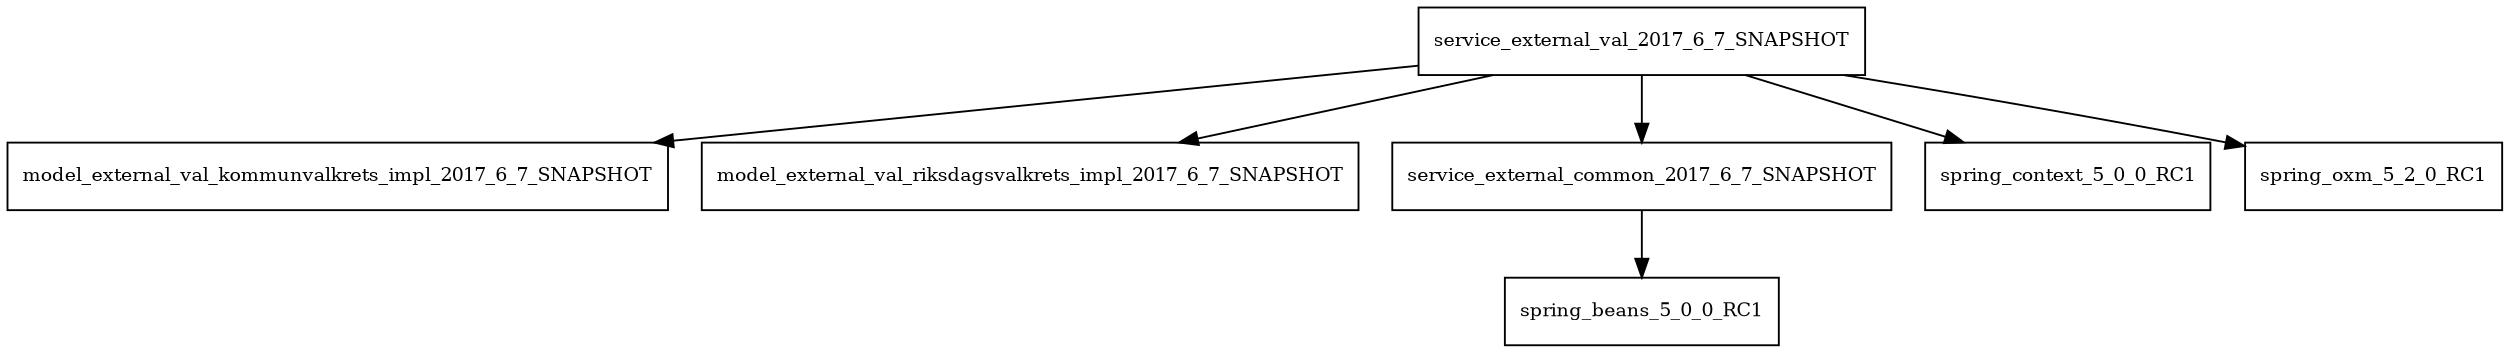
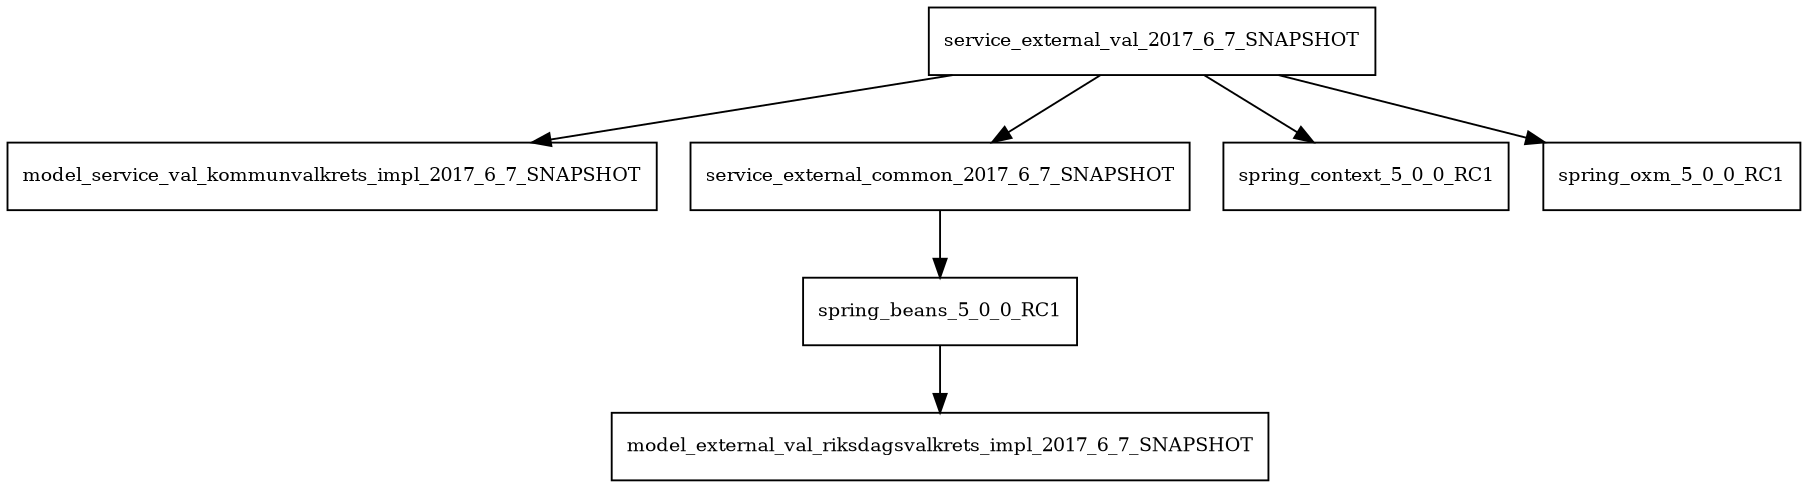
  digraph {
    node [fontsize=10.0 shape=box]
    service_external_val_2017_6_7_SNAPSHOT
-   model_external_val_kommunvalkrets_impl_2017_6_7_SNAPSHOT
+   model_external_val_kommunvalkrets_impl_2017_6_7_SNAPSHOT [label=model_service_val_kommunvalkrets_impl_2017_6_7_SNAPSHOT]
    model_external_val_riksdagsvalkrets_impl_2017_6_7_SNAPSHOT
    service_external_common_2017_6_7_SNAPSHOT
    spring_context_5_0_0_RC1
-   spring_oxm_5_0_0_RC1 [label=spring_oxm_5_2_0_RC1]
+   spring_oxm_5_0_0_RC1
    spring_beans_5_0_0_RC1
    service_external_val_2017_6_7_SNAPSHOT -> model_external_val_kommunvalkrets_impl_2017_6_7_SNAPSHOT
-   service_external_val_2017_6_7_SNAPSHOT -> model_external_val_riksdagsvalkrets_impl_2017_6_7_SNAPSHOT
+   spring_beans_5_0_0_RC1 -> model_external_val_riksdagsvalkrets_impl_2017_6_7_SNAPSHOT
    service_external_val_2017_6_7_SNAPSHOT -> service_external_common_2017_6_7_SNAPSHOT
    service_external_val_2017_6_7_SNAPSHOT -> spring_context_5_0_0_RC1
    service_external_val_2017_6_7_SNAPSHOT -> spring_oxm_5_0_0_RC1
    service_external_common_2017_6_7_SNAPSHOT -> spring_beans_5_0_0_RC1
  }
